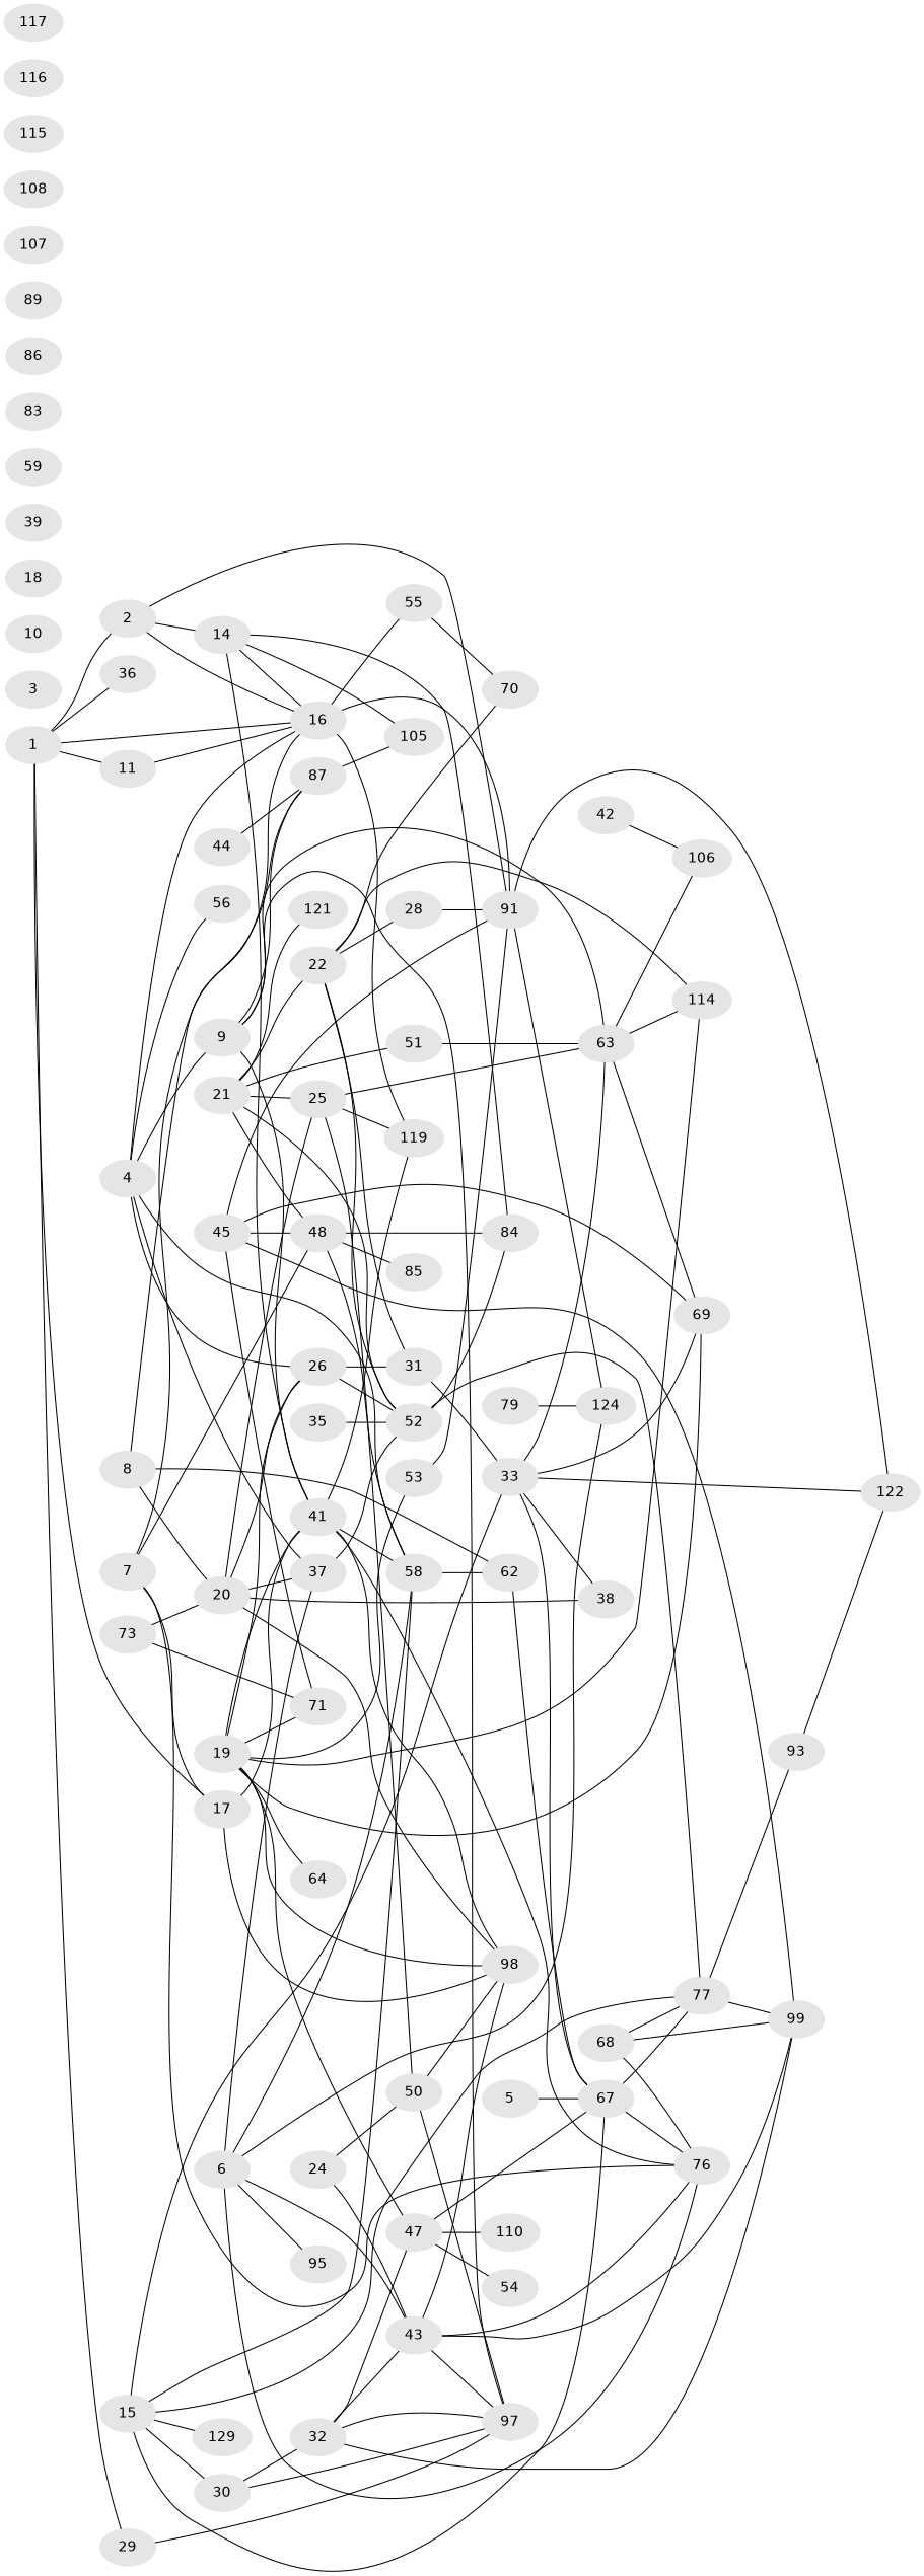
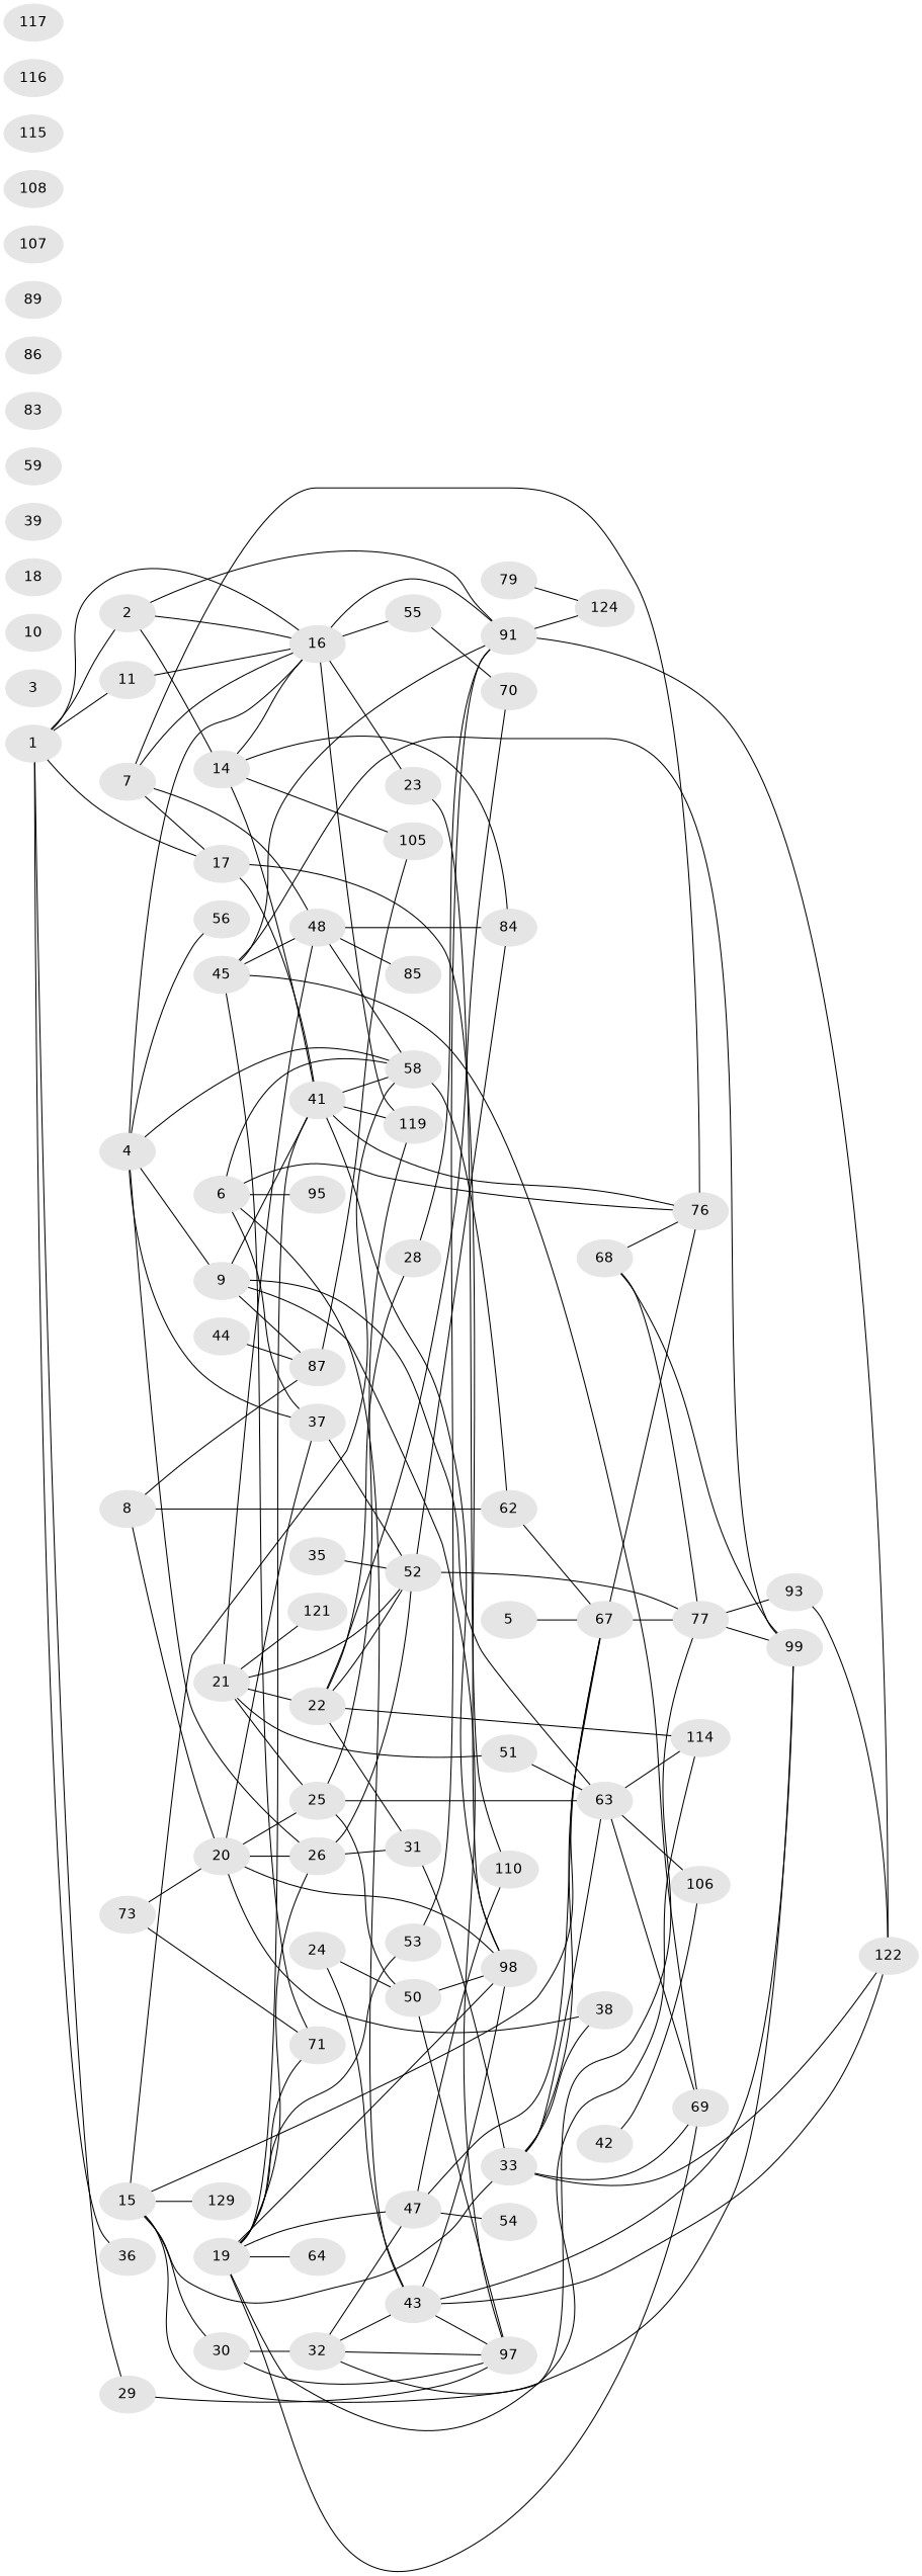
  graph {
    fontname="DejaVu Sans"
    rankdir=LR
    node [color=gray90 fontname="DejaVu Sans" style=filled]
    edge [fontname="DejaVu Sans"]
    1 [super="+74"]
    2 [super="+101"]
    11 [super="+72"]
    16 [super="+46"]
    17
    29
    36
    14 [super="+34"]
    91 [super="+113"]
+   23 [super="+118"]
    55
    119
    41 [super="+103"]
    98 [super="+128"]
    97 [super="+112"]
    105
    84
    124
    122
    3
    4 [super="+49"]
    9 [super="+66"]
    26 [super="+40"]
    37
    56
    58
    87
    63 [super="+80"]
    52 [super="+94"]
    31 [super="+109"]
    62 [super="+120"]
    67 [super="+73"]
    76 [super="+130"]
    77 [super="+82"]
    5
    6 [super="+92"]
    43 [super="+126"]
    95
    99 [super="+100"]
    7 [super="+12"]
    48 [super="+125"]
    85
    8 [super="+96"]
    20 [super="+60"]
    25 [super="+57"]
    38
    69 [super="+88"]
    114
    106
    10
    n51 [label=73]
    71 [super="+111"]
    15 [super="+61"]
    30
    33 [super="+104"]
    129
    32
    93
    110
    70
    18
    19 [super="+90"]
    47 [super="+127"]
    53
    64
    54
    50 [super="+131"]
    21 [super="+65"]
    22 [super="+27"]
    51 [super="+81"]
    121
    28
    24 [super="+75"]
    35 [super="+102"]
    39
    42 [super="+78"]
    44
    45 [super="+123"]
    59
    68
    79
    83
    86
    89
    107
    108
    115
    116
    117
    1 -- 2
    1 -- 11
    1 -- 16
    1 -- 17
    1 -- 29
    1 -- 36
    2 -- 16
    2 -- 14
    2 -- 91 [weight=2]
    11 -- 16
    16 -- 91
+   16 -- 23
    16 -- 55
    16 -- 119
    17 -- 41
    17 -- 98
    29 -- 97
    14 -- 16
    14 -- 41
    14 -- 105
    14 -- 84
    91 -- 124
    91 -- 122
+   23 -- 110
    55 -- 70
    41 -- 119
    41 -- 98
    41 -- 58
    41 -- 76
    4 -- 16
    4 -- 9
    4 -- 26
    4 -- 37
    4 -- 56
    4 -- 58
    9 -- 41
    9 -- 97
    9 -- 87
    9 -- 63
    26 -- 52
    26 -- 31
    37 -- 52
    58 -- 62
    87 -- 105
    63 -- 69
    63 -- 114
    63 -- 106
    52 -- 84
    52 -- 77
    31 -- 33 [weight=2]
    62 -- 67
    67 -- 76
    67 -- 77
    77 -- 99 [weight=2]
    77 -- 93
    5 -- 67
-   6 -- 124
    6 -- 37
    6 -- 58
    6 -- 76
    6 -- 43
    6 -- 95
    43 -- 98
    43 -- 97
-   43 -- 76
+   43 -- 122
    43 -- 99
    7 -- 16
    7 -- 17
    7 -- 76
    7 -- 48
    48 -- 84
    48 -- 58
    48 -- 85
    8 -- 87
    8 -- 62
    8 -- 20
    20 -- 98
    20 -- 26
    20 -- 37
    20 -- 25
    20 -- 38
    25 -- 119
    25 -- 63
    25 -- 50
    n51 -- 20
    n51 -- 71
    15 -- 58
    15 -- 67
    15 -- 77
    15 -- 30
    15 -- 33
    15 -- 129
    30 -- 97
    30 -- 32
    33 -- 122
    33 -- 63
    33 -- 67
    33 -- 38
    33 -- 69
    32 -- 97
    32 -- 43
    32 -- 99
    32 -- 47
    93 -- 122
    19 -- 41
    19 -- 98
    19 -- 26
    19 -- 69
    19 -- 114
    19 -- 71
    19 -- 47
    19 -- 53
    19 -- 64
    47 -- 67
    47 -- 110
    47 -- 54
    53 -- 91
    50 -- 98
    50 -- 97
    21 -- 52
    21 -- 48
    21 -- 25
    21 -- 22
    21 -- 51
    21 -- 121
    22 -- 52
    22 -- 31
    22 -- 114 [weight=2]
    22 -- 70
    22 -- 28
    51 -- 63
    28 -- 91
    24 -- 43
    24 -- 50
    35 -- 52
    42 -- 106
    44 -- 87
    45 -- 91
    45 -- 99
    45 -- 48
    45 -- 69
    45 -- 71
    68 -- 76
    68 -- 77
    68 -- 99
    79 -- 124
  }
